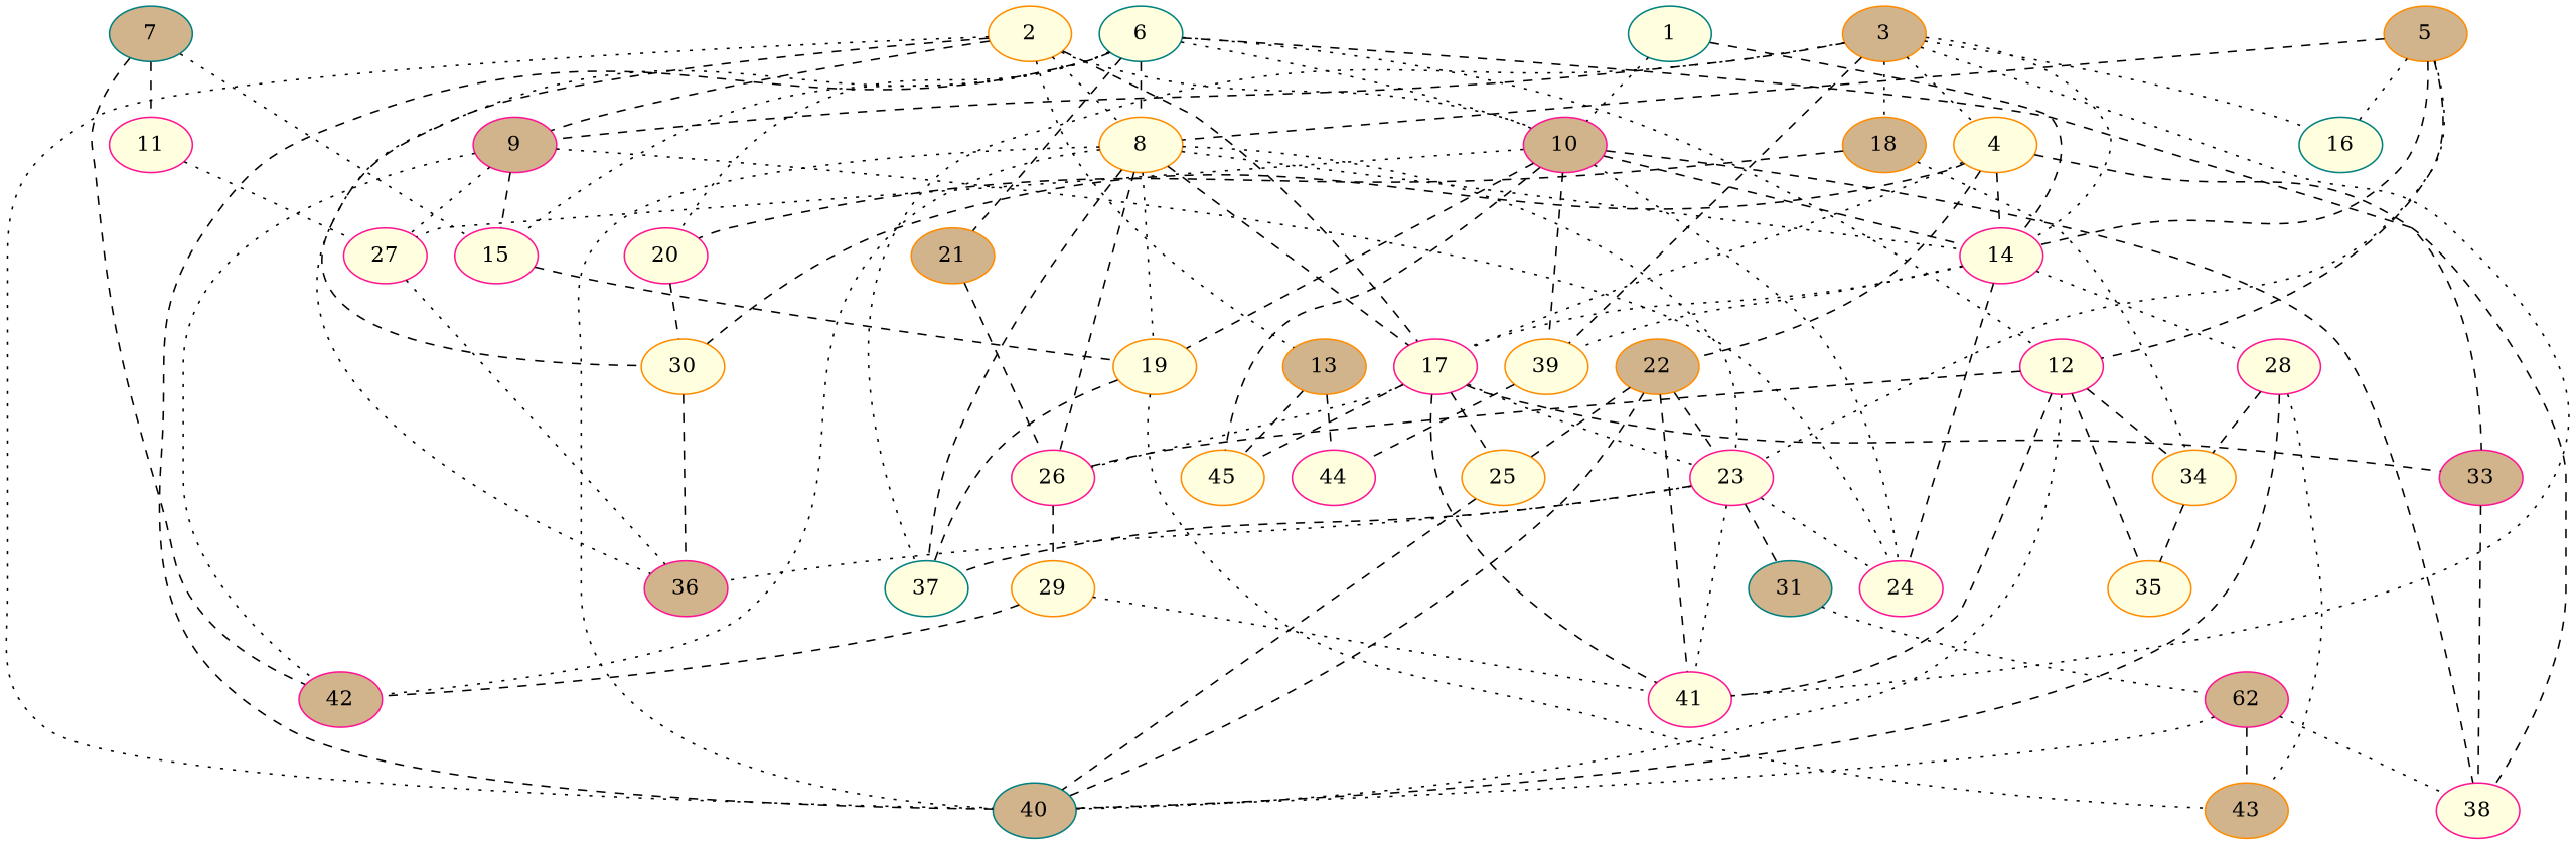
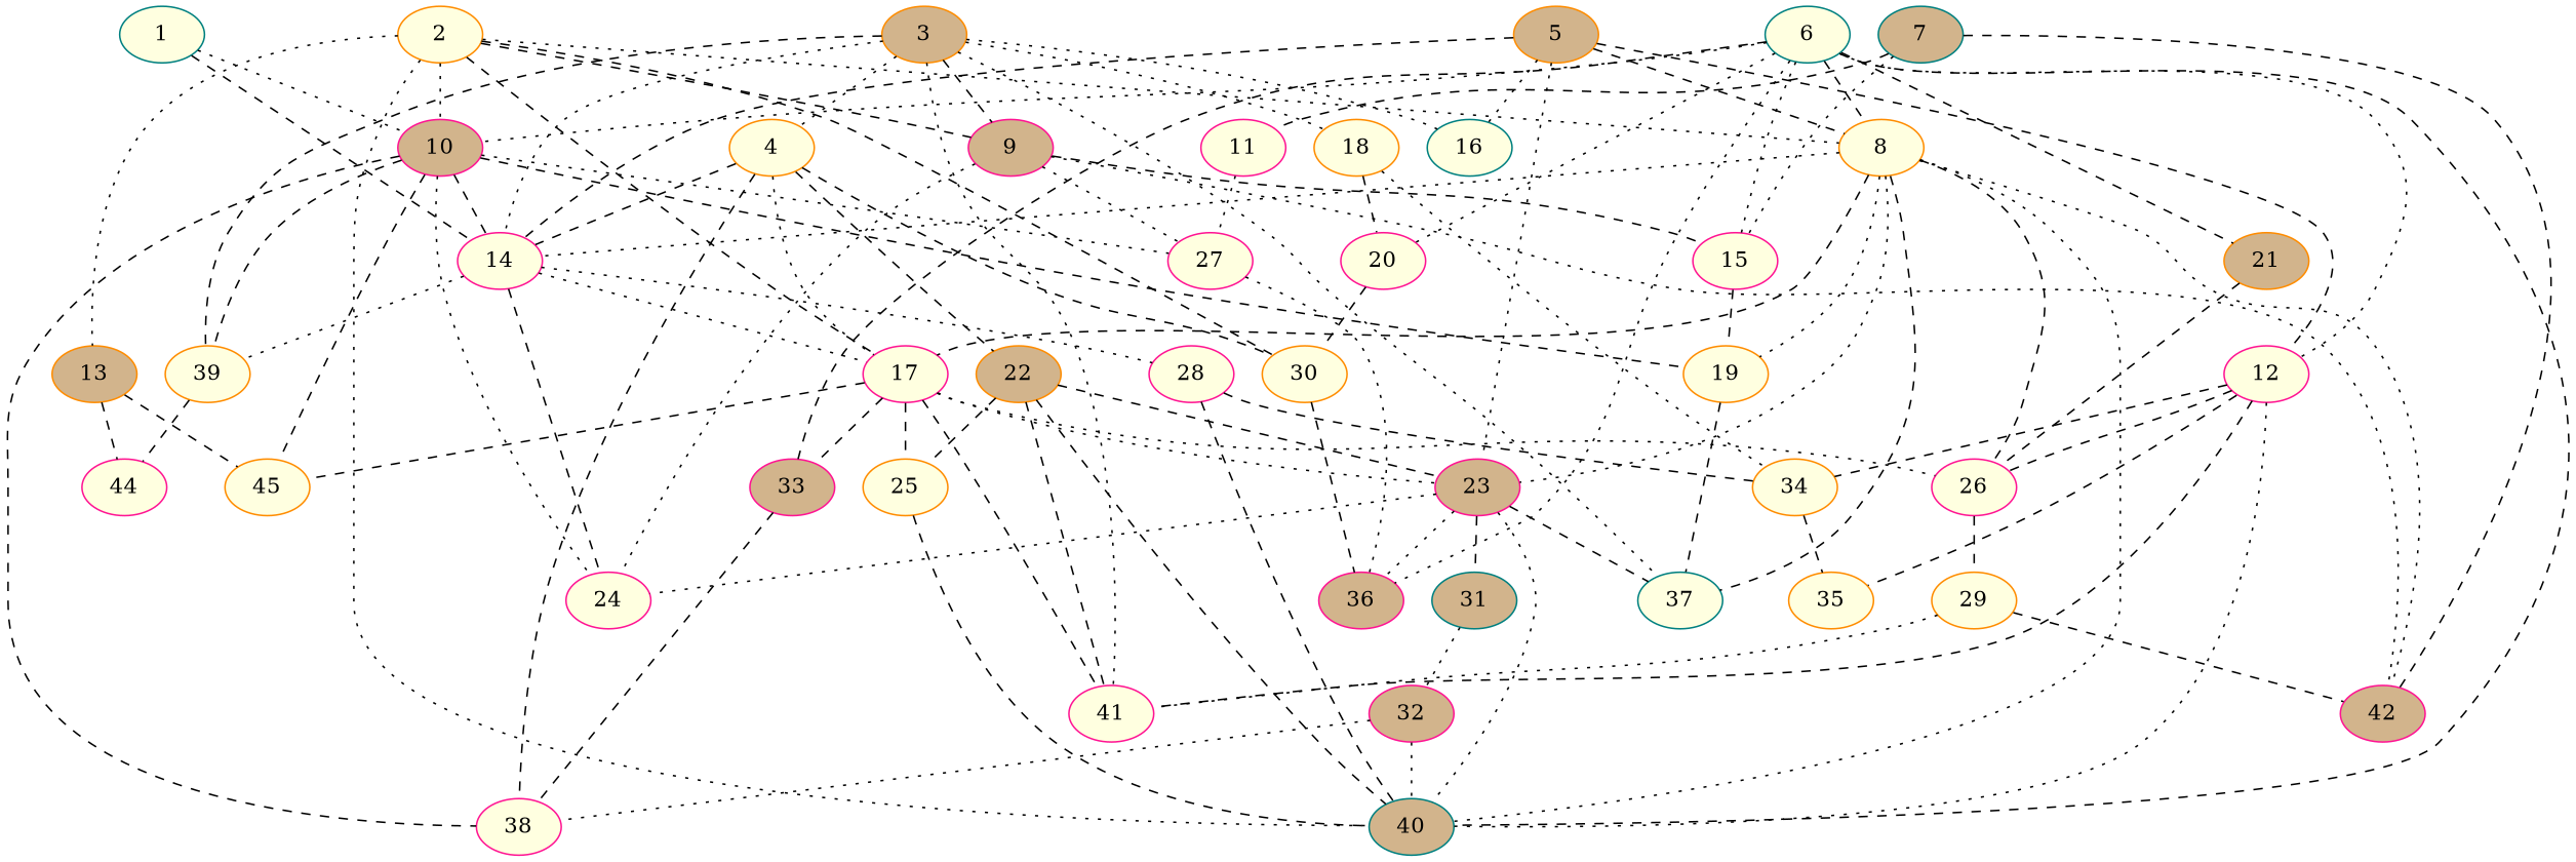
  graph {
    node [color=deeppink fillcolor=lightyellow style=filled]
    edge [style=dashed weight=1.0]
    1 [color=teal]
    10 [fillcolor=tan]
    14
    39 [color=darkorange]
    38
    19 [color=darkorange]
    24
    27
    45 [color=darkorange]
    17
    28
    2 [color=darkorange]
    8 [color=darkorange]
    9 [fillcolor=tan]
    13 [color=darkorange fillcolor=tan]
    40 [color=teal fillcolor=tan]
    30 [color=darkorange]
    37 [color=teal]
-   23
+   23 [fillcolor=tan]
    42 [fillcolor=tan]
    26
    15
    44
    41
    33 [fillcolor=tan]
    25 [color=darkorange]
-   18 [color=darkorange fillcolor=tan]
+   18 [color=darkorange]
    20
    34 [color=darkorange]
    3 [color=darkorange fillcolor=tan]
    4 [color=darkorange]
    16 [color=teal]
    22 [color=darkorange fillcolor=tan]
    36 [fillcolor=tan]
    5 [color=darkorange fillcolor=tan]
    12
    35 [color=darkorange]
    31 [color=teal fillcolor=tan]
    6 [color=teal]
    21 [color=darkorange fillcolor=tan]
    7 [color=teal fillcolor=tan]
    11
-   43 [color=darkorange fillcolor=tan]
    29 [color=darkorange]
-   32 [fillcolor=tan label=62]
+   32 [fillcolor=tan]
    1 -- 10 [style=dotted]
    1 -- 14
    10 -- 14
    10 -- 39
    10 -- 38
    10 -- 19
    10 -- 24 [style=dotted]
    10 -- 27 [style=dotted weight=2.0]
    10 -- 45
    14 -- 39 [style=dotted]
    14 -- 24
    14 -- 17 [style=dotted]
    14 -- 28 [style=dotted]
    39 -- 44
    19 -- 37
-   19 -- 43 [style=dotted]
    27 -- 36 [style=dotted]
    17 -- 45
    17 -- 23 [style=dotted]
    17 -- 26 [style=dotted]
    17 -- 41
    17 -- 33
    17 -- 25 [weight=2.0]
    28 -- 40
    28 -- 34
-   28 -- 43 [style=dotted]
    2 -- 10 [style=dotted weight=2.0]
    2 -- 17
    2 -- 8 [style=dotted]
    2 -- 9
    2 -- 13 [style=dotted]
    2 -- 40 [style=dotted weight=2.0]
    2 -- 30
    8 -- 14 [style=dotted weight=2.0]
    8 -- 19 [style=dotted]
    8 -- 17
    8 -- 40 [style=dotted weight=2.0]
    8 -- 37
    8 -- 23 [style=dotted]
    8 -- 42 [style=dotted]
    8 -- 26 [weight=2.0]
    9 -- 24 [style=dotted]
    9 -- 27 [style=dotted]
    9 -- 42 [style=dotted]
    9 -- 15
    13 -- 45
    13 -- 44
    30 -- 36
    23 -- 24 [style=dotted]
-   23 -- 41 [style=dotted]
+   23 -- 40 [style=dotted]
    23 -- 37
    23 -- 36 [style=dotted]
    23 -- 31
    26 -- 29
    15 -- 19
    33 -- 38
    25 -- 40
    18 -- 20
    18 -- 34 [style=dotted]
    20 -- 30
    34 -- 35
    3 -- 14 [style=dotted]
    3 -- 39 [weight=2.0]
    3 -- 9
    3 -- 37 [style=dotted]
    3 -- 41 [style=dotted]
    3 -- 18 [style=dotted]
    3 -- 4 [style=dotted]
    3 -- 16 [style=dotted]
    4 -- 14 [weight=2.0]
    4 -- 38
    4 -- 17 [style=dotted]
    4 -- 30
    4 -- 22 [weight=2.0]
    22 -- 40
    22 -- 23 [weight=2.0]
    22 -- 41
    22 -- 25 [weight=2.0]
    5 -- 14
    5 -- 8
    5 -- 23 [style=dotted]
    5 -- 16 [style=dotted]
    5 -- 12
    12 -- 40 [style=dotted]
    12 -- 26
    12 -- 41
    12 -- 34
    12 -- 35
    31 -- 32 [style=dotted]
    6 -- 10 [style=dotted]
    6 -- 8 [weight=4.0]
    6 -- 40
    6 -- 15 [style=dotted weight=2.0]
    6 -- 33
    6 -- 20 [style=dotted]
    6 -- 36 [style=dotted]
    6 -- 12 [style=dotted]
    6 -- 21
    21 -- 26
    7 -- 42
    7 -- 15 [style=dotted]
    7 -- 11
    11 -- 27 [style=dotted]
    29 -- 42
    29 -- 41 [style=dotted]
    32 -- 38 [style=dotted]
    32 -- 40 [style=dotted]
-   32 -- 43
  }
